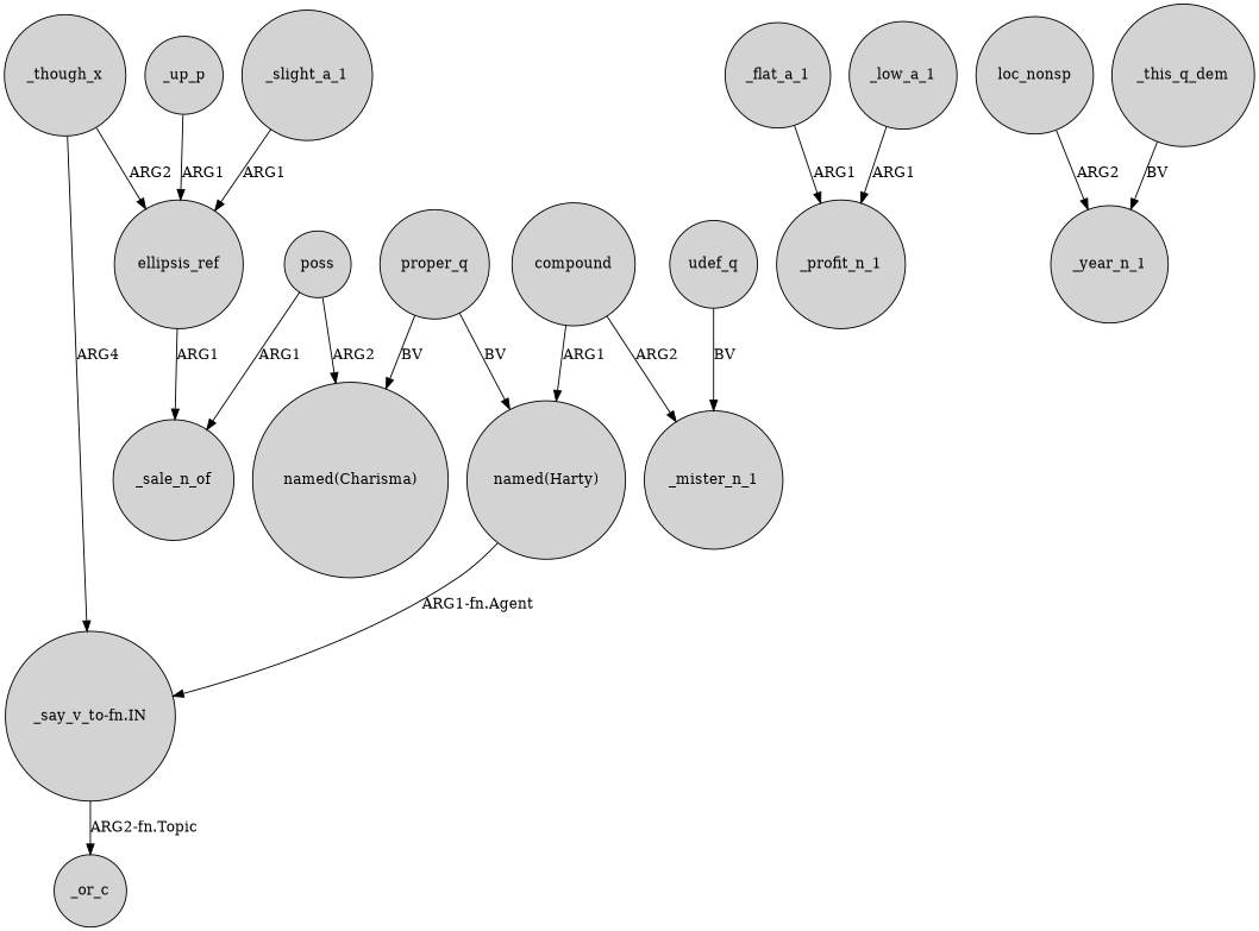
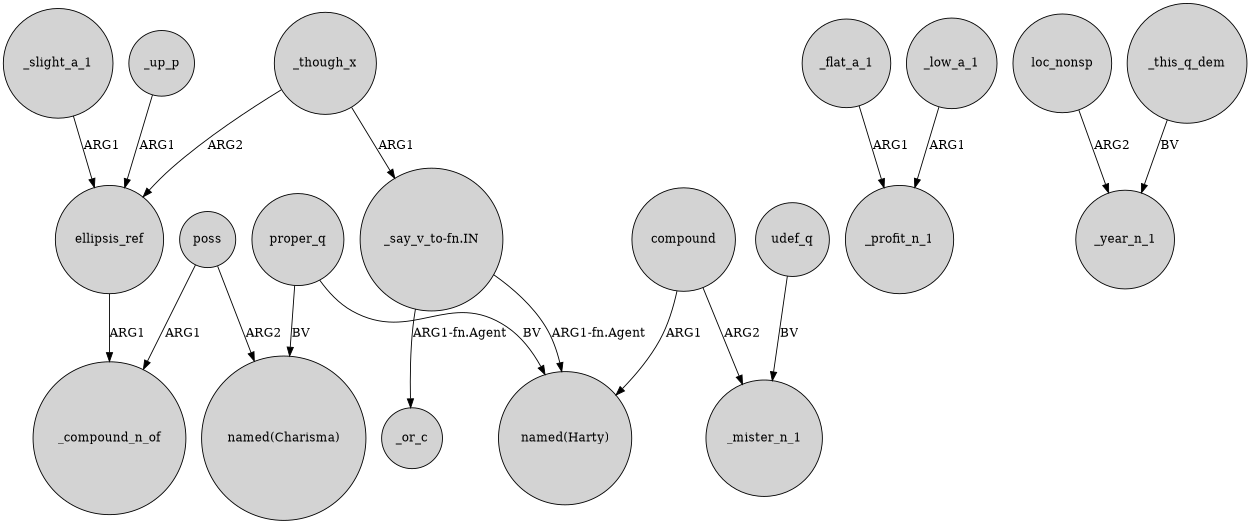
  digraph {
    fontname="DejaVu Serif"
    node [fontname="DejaVu Serif" shape=circle style=filled]
    edge [fontname="DejaVu Serif"]
    _though_x
    ellipsis_ref
    "_say_v_to-fn.IN"
-   _sale_n_of
+   _sale_n_of [label=_compound_n_of]
    "named(Harty)"
    _or_c
    compound
    _mister_n_1
    _flat_a_1
    _profit_n_1
    _up_p
    udef_q
    loc_nonsp
    _year_n_1
    proper_q
    "named(Charisma)"
    poss
    _slight_a_1
    _low_a_1
    _this_q_dem
    _though_x -> ellipsis_ref [label=ARG2]
-   _though_x -> "_say_v_to-fn.IN" [label=ARG4]
+   _though_x -> "_say_v_to-fn.IN" [label=ARG1]
    ellipsis_ref -> _sale_n_of [label=ARG1]
-   "named(Harty)" -> "_say_v_to-fn.IN" [label="ARG1-fn.Agent"]
-   "_say_v_to-fn.IN" -> _or_c [label="ARG2-fn.Topic"]
+   "_say_v_to-fn.IN" -> "named(Harty)" [label="ARG1-fn.Agent"]
+   "_say_v_to-fn.IN" -> _or_c [label="ARG1-fn.Agent"]
    compound -> "named(Harty)" [label=ARG1]
    compound -> _mister_n_1 [label=ARG2]
    _flat_a_1 -> _profit_n_1 [label=ARG1]
    _up_p -> ellipsis_ref [label=ARG1]
    udef_q -> _mister_n_1 [label=BV]
    loc_nonsp -> _year_n_1 [label=ARG2]
    proper_q -> "named(Harty)" [label=BV]
    proper_q -> "named(Charisma)" [label=BV]
    poss -> _sale_n_of [label=ARG1]
    poss -> "named(Charisma)" [label=ARG2]
    _slight_a_1 -> ellipsis_ref [label=ARG1]
    _low_a_1 -> _profit_n_1 [label=ARG1]
    _this_q_dem -> _year_n_1 [label=BV]
  }
